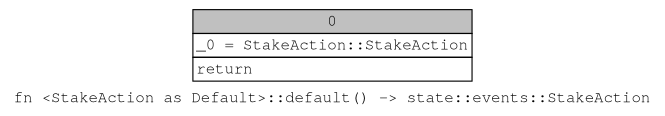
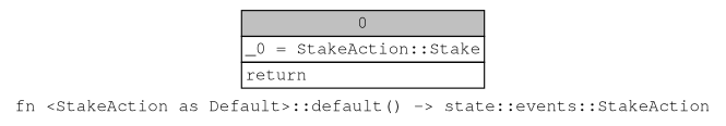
  digraph {
    fontname="Courier, monospace"
    label=<fn &lt;StakeAction as Default&gt;::default() -&gt; state::events::StakeAction<br align="left"/>>
    rankdir=LR
-   n1 [fontname="Courier, monospace" label=<<table border="0" cellborder="1" cellspacing="0"><tr><td bgcolor="gray" align="center" colspan="1">0</td></tr><tr><td align="left" balign="left">_0 = StakeAction::StakeAction<br/></td></tr><tr><td align="left">return</td></tr></table>> shape=none]
+   n1 [fontname="Courier, monospace" label=<<table border="0" cellborder="1" cellspacing="0"><tr><td bgcolor="gray" align="center" colspan="1">0</td></tr><tr><td align="left" balign="left">_0 = StakeAction::Stake<br/></td></tr><tr><td align="left">return</td></tr></table>> shape=none]
  }
